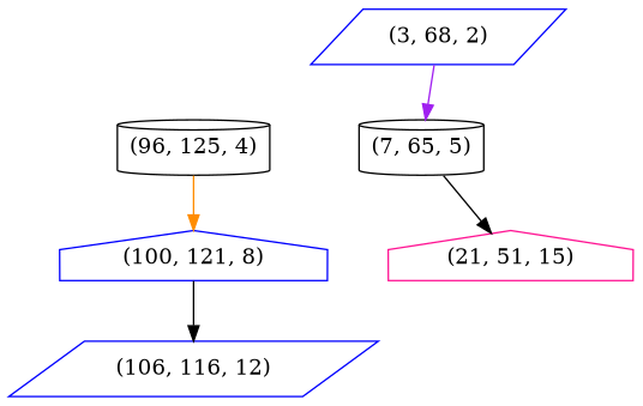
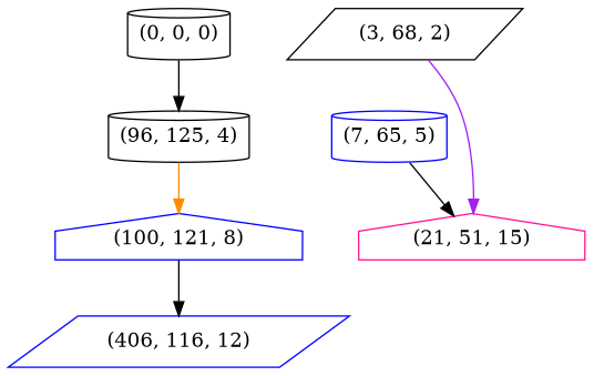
  digraph {
    node [color=black shape=cylinder]
    edge [color=black]
    n1 [label="(96, 125, 4)"]
-   "(3, 68, 2)" [color=blue shape=parallelogram]
-   "(7, 65, 5)"
+   "(0, 0, 0)"
+   "(3, 68, 2)" [shape=parallelogram]
+   "(7, 65, 5)" [color=blue]
    "(100, 121, 8)" [color=blue shape=house]
    "(21, 51, 15)" [color=deeppink shape=house]
-   "(106, 116, 12)" [color=blue shape=parallelogram]
+   "(106, 116, 12)" [color=blue shape=parallelogram label="(406, 116, 12)"]
    n1 -> "(100, 121, 8)" [color=darkorange]
-   "(3, 68, 2)" -> "(7, 65, 5)" [color=purple]
+   "(0, 0, 0)" -> n1
+   "(3, 68, 2)" -> "(21, 51, 15)" [color=purple]
    "(7, 65, 5)" -> "(21, 51, 15)"
    "(100, 121, 8)" -> "(106, 116, 12)"
  }
